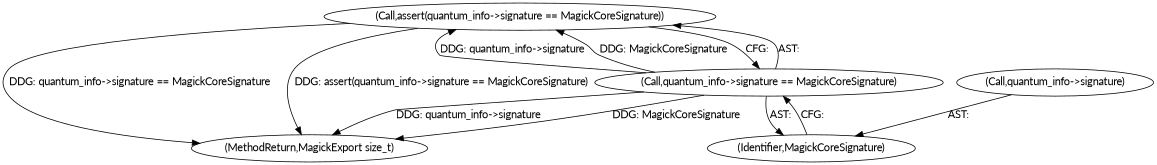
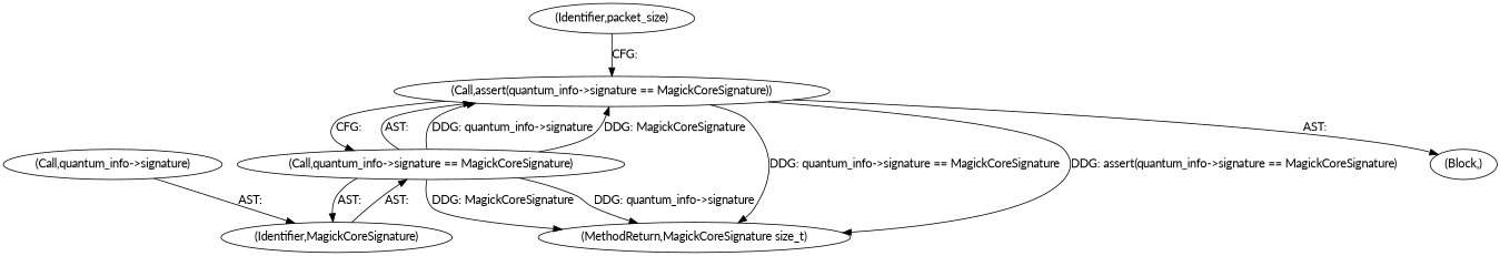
  digraph {
    fontname=Lato
    node [fontname=Lato]
    edge [fontname=Lato]
    n1 [label="(Call,assert(quantum_info->signature == MagickCoreSignature))"]
    n2 [label="(Call,quantum_info->signature == MagickCoreSignature)"]
-   n3 [label="(MethodReturn,MagickExport size_t)"]
+   n3 [label="(MethodReturn,MagickCoreSignature size_t)"]
+   n4 [label="(Block,)"]
    n5 [label="(Identifier,MagickCoreSignature)"]
    n6 [label="(Call,quantum_info->signature)"]
+   n7 [label="(Identifier,packet_size)"]
    n1 -> n2 [label="CFG: "]
    n1 -> n3 [label="DDG: quantum_info->signature == MagickCoreSignature"]
    n1 -> n3 [label="DDG: assert(quantum_info->signature == MagickCoreSignature)"]
+   n1 -> n4 [label="AST: "]
    n2 -> n1 [label="AST: "]
    n2 -> n1 [label="DDG: quantum_info->signature"]
    n2 -> n1 [label="DDG: MagickCoreSignature"]
    n2 -> n3 [label="DDG: MagickCoreSignature"]
    n2 -> n3 [label="DDG: quantum_info->signature"]
    n2 -> n5 [label="AST: "]
-   n5 -> n2 [label="CFG: "]
+   n5 -> n2 [label="AST: "]
    n6 -> n5 [label="AST: "]
+   n7 -> n1 [label="CFG: "]
  }
